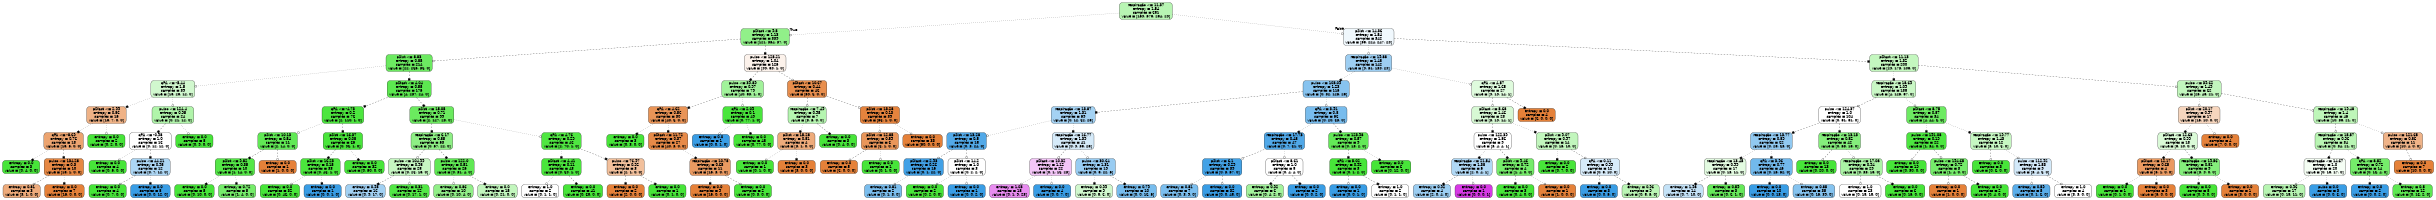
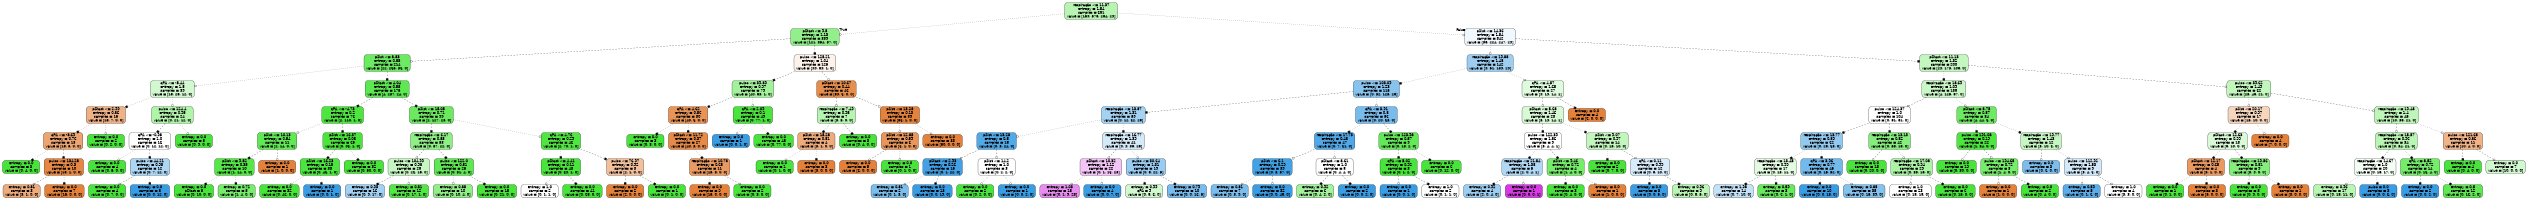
  digraph {
    node [color=black fillcolor="#47e539" fontname=helvetica shape=box style="filled, rounded"]
    edge [arrowhead=box fontname=helvetica style=dotted]
    n1 [fillcolor="#b8f5b3" label="respiração <= 11.37\nentropy = 1.54\nsamples = 681\nvalue = [159, 578, 284, 29]"]
    n2 [fillcolor="#91f089" label="pDiast <= 9.5\nentropy = 1.13\nsamples = 339\nvalue = [121, 354, 37, 0]"]
    n3 [fillcolor="#f0f8fd" label="pSist <= 14.36\nentropy = 1.54\nsamples = 342\nvalue = [38, 224, 247, 29]"]
    n4 [fillcolor="#6cea61" label="pSist <= 8.83\nentropy = 0.85\nsamples = 214\nvalue = [22, 265, 36, 0]"]
    n5 [fillcolor="#fcf2eb" label="pulso <= 125.21\nentropy = 1.04\nsamples = 125\nvalue = [99, 89, 1, 0]"]
    n6 [fillcolor="#9dcef2" label="respiração <= 19.88\nentropy = 1.48\nsamples = 142\nvalue = [9, 51, 139, 29]"]
    n7 [fillcolor="#c4f7bf" label="pDiast <= 11.13\nentropy = 1.32\nsamples = 200\nvalue = [29, 173, 108, 0]"]
    n8 [fillcolor="#d1f8ce" label="qPA <= -5.44\nentropy = 1.5\nsamples = 39\nvalue = [18, 28, 12, 0]"]
    n9 [fillcolor="#5ce850" label="pDiast <= 4.04\nentropy = 0.55\nsamples = 175\nvalue = [4, 237, 24, 0]"]
    n10 [fillcolor="#a1f29a" label="pulso <= 39.89\nentropy = 0.97\nsamples = 79\nvalue = [40, 83, 1, 0]"]
    n11 [fillcolor="#e88e4d" label="pDiast <= 10.67\nentropy = 0.44\nsamples = 46\nvalue = [59, 6, 0, 0]"]
    n12 [fillcolor="#efb286" label="pDiast <= 2.99\nentropy = 0.86\nsamples = 15\nvalue = [18, 7, 0, 0]"]
    n13 [fillcolor="#b0f4aa" label="pulso <= 124.4\nentropy = 0.95\nsamples = 24\nvalue = [0, 21, 12, 0]"]
    n14 [fillcolor="#4ce63e" label="qPA <= -4.73\nentropy = 0.2\nsamples = 76\nvalue = [2, 110, 1, 0]"]
    n15 [fillcolor="#6bea5f" label="pSist <= 15.05\nentropy = 0.71\nsamples = 99\nvalue = [2, 127, 23, 0]"]
    n16 [fillcolor="#eca470" label="qPA <= -8.69\nentropy = 0.76\nsamples = 13\nvalue = [18, 5, 0, 0]"]
    n17 [label="entropy = 0.0\nsamples = 2\nvalue = [0, 2, 0, 0]"]
    n18 [fillcolor="#ffffff" label="qPA <= -0.98\nentropy = 1.0\nsamples = 16\nvalue = [0, 12, 12, 0]"]
    n19 [label="entropy = 0.0\nsamples = 8\nvalue = [0, 9, 0, 0]"]
    n20 [label="entropy = 0.0\nsamples = 3\nvalue = [0, 4, 0, 0]"]
    n21 [fillcolor="#e68844" label="pulso <= 134.28\nentropy = 0.3\nsamples = 10\nvalue = [18, 1, 0, 0]"]
    n22 [fillcolor="#eeab7b" label="entropy = 0.81\nsamples = 3\nvalue = [3, 1, 0, 0]"]
    n23 [fillcolor="#e58139" label="entropy = 0.0\nsamples = 7\nvalue = [15, 0, 0, 0]"]
    n24 [label="entropy = 0.0\nsamples = 4\nvalue = [0, 5, 0, 0]"]
    n25 [fillcolor="#acd6f4" label="pulso <= 44.21\nentropy = 0.95\nsamples = 12\nvalue = [0, 7, 12, 0]"]
    n26 [label="entropy = 0.0\nsamples = 4\nvalue = [0, 7, 0, 0]"]
    n27 [fillcolor="#399de5" label="entropy = 0.0\nsamples = 8\nvalue = [0, 0, 12, 0]"]
    n28 [fillcolor="#61e955" label="pSist <= 10.13\nentropy = 0.54\nsamples = 11\nvalue = [2, 14, 0, 0]"]
    n29 [fillcolor="#49e53b" label="pSist <= 16.37\nentropy = 0.08\nsamples = 65\nvalue = [0, 96, 1, 0]"]
    n30 [fillcolor="#8eef85" label="respiração <= 6.17\nentropy = 0.85\nsamples = 53\nvalue = [0, 57, 22, 0]"]
    n31 [fillcolor="#4fe641" label="qPA <= 4.76\nentropy = 0.29\nsamples = 46\nvalue = [2, 70, 1, 0]"]
    n32 [fillcolor="#54e747" label="pSist <= 9.52\nentropy = 0.35\nsamples = 10\nvalue = [1, 14, 0, 0]"]
    n33 [fillcolor="#e58139" label="entropy = 0.0\nsamples = 1\nvalue = [1, 0, 0, 0]"]
    n34 [fillcolor="#4be63d" label="pSist <= 16.23\nentropy = 0.15\nsamples = 33\nvalue = [0, 46, 1, 0]"]
    n35 [label="entropy = 0.0\nsamples = 32\nvalue = [0, 50, 0, 0]"]
-   n36 [label="entropy = 0.0\nsamples = 5\nvalue = [0, 10, 0, 0]"]
+   n36 [label="entropy = 0.0\npDiast = 5\nvalue = [0, 10, 0, 0]"]
    n37 [fillcolor="#75ec6a" label="entropy = 0.72\nsamples = 5\nvalue = [1, 4, 0, 0]"]
    n38 [label="entropy = 0.0\nsamples = 32\nvalue = [0, 46, 0, 0]"]
    n39 [fillcolor="#399de5" label="entropy = 0.0\nsamples = 1\nvalue = [0, 0, 1, 0]"]
    n40 [fillcolor="#c6f7c2" label="pulso <= 104.99\nentropy = 0.98\nsamples = 28\nvalue = [0, 26, 18, 0]"]
    n41 [fillcolor="#5fe853" label="pulso <= 122.0\nentropy = 0.51\nsamples = 25\nvalue = [0, 31, 4, 0]"]
    n42 [fillcolor="#4ae53c" label="pDiast <= 4.41\nentropy = 0.11\nsamples = 43\nvalue = [0, 69, 1, 0]"]
    n43 [fillcolor="#f2c09c" label="pulso <= 76.97\nentropy = 0.92\nsamples = 3\nvalue = [2, 1, 0, 0]"]
    n44 [fillcolor="#a2d1f3" label="entropy = 0.93\nsamples = 16\nvalue = [0, 9, 17, 0]"]
    n45 [fillcolor="#52e745" label="entropy = 0.31\nsamples = 12\nvalue = [0, 17, 1, 0]"]
-   n46 [fillcolor="#91ef88" label="entropy = 0.86\nsamples = 10\nvalue = [0, 10, 4, 0]"]
-   n47 [fillcolor="#c2f6bd" label="entropy = 0.0\nsamples = 15\nvalue = [0, 21, 0, 0]"]
+   n46 [fillcolor="#91ef88" label="entropy = 0.85\nsamples = 10\nvalue = [0, 10, 4, 0]"]
+   n47 [label="entropy = 0.0\nsamples = 15\nvalue = [0, 21, 0, 0]"]
    n48 [fillcolor="#ffffff" label="entropy = 1.0\nsamples = 2\nvalue = [0, 1, 1, 0]"]
    n49 [label="entropy = 0.0\nsamples = 41\nvalue = [0, 68, 0, 0]"]
    n50 [fillcolor="#e58139" label="entropy = 0.0\nsamples = 2\nvalue = [2, 0, 0, 0]"]
    n51 [label="entropy = 0.0\nsamples = 1\nvalue = [0, 1, 0, 0]"]
    n52 [fillcolor="#e99457" label="qPA <= 4.62\nentropy = 0.56\nsamples = 30\nvalue = [40, 6, 0, 0]"]
    n53 [fillcolor="#49e53c" label="qPA <= 2.09\nentropy = 0.1\nsamples = 49\nvalue = [0, 77, 1, 0]"]
    n54 [fillcolor="#b5f5b0" label="respiração <= 7.49\nentropy = 0.95\nsamples = 7\nvalue = [3, 5, 0, 0]"]
    n55 [fillcolor="#e5833d" label="pSist <= 13.28\nentropy = 0.13\nsamples = 39\nvalue = [56, 1, 0, 0]"]
    n56 [label="entropy = 0.0\nsamples = 3\nvalue = [0, 3, 0, 0]"]
    n57 [fillcolor="#e78a48" label="pDiast <= 11.72\nentropy = 0.37\nsamples = 27\nvalue = [40, 3, 0, 0]"]
    n58 [fillcolor="#399de5" label="entropy = 0.0\nsamples = 1\nvalue = [0, 0, 1, 0]"]
    n59 [label="entropy = 0.0\nsamples = 48\nvalue = [0, 77, 0, 0]"]
    n60 [fillcolor="#ea9a61" label="respiração <= 10.78\nentropy = 0.65\nsamples = 11\nvalue = [15, 3, 0, 0]"]
    n61 [fillcolor="#e58139" label="entropy = 0.0\nsamples = 9\nvalue = [15, 0, 0, 0]"]
    n62 [label="entropy = 0.0\nsamples = 2\nvalue = [0, 3, 0, 0]"]
    n63 [fillcolor="#eeab7b" label="pSist <= 15.28\nentropy = 0.81\nsamples = 4\nvalue = [3, 1, 0, 0]"]
    n64 [label="entropy = 0.0\nsamples = 3\nvalue = [0, 4, 0, 0]"]
    n65 [fillcolor="#e9965a" label="pSist <= 12.85\nentropy = 0.59\nsamples = 6\nvalue = [6, 1, 0, 0]"]
    n66 [fillcolor="#e58139" label="entropy = 0.0\nsamples = 33\nvalue = [50, 0, 0, 0]"]
    n67 [label="entropy = 0.0\nsamples = 1\nvalue = [0, 1, 0, 0]"]
    n68 [fillcolor="#e58139" label="entropy = 0.0\nsamples = 3\nvalue = [3, 0, 0, 0]"]
    n69 [fillcolor="#e58139" label="entropy = 0.0\nsamples = 5\nvalue = [6, 0, 0, 0]"]
    n70 [label="entropy = 0.0\nsamples = 1\nvalue = [0, 1, 0, 0]"]
    n71 [fillcolor="#87c3ef" label="pulso <= 103.09\nentropy = 1.23\nsamples = 115\nvalue = [0, 32, 125, 28]"]
    n72 [fillcolor="#dffbdd" label="qPA <= 4.57\nentropy = 1.65\nsamples = 27\nvalue = [9, 19, 14, 1]"]
    n73 [fillcolor="#c9f7c5" label="respiração <= 18.69\nentropy = 1.09\nsamples = 138\nvalue = [4, 125, 87, 0]"]
    n74 [fillcolor="#c2f6bd" label="pulso <= 39.62\nentropy = 1.49\nsamples = 62\nvalue = [25, 48, 21, 0]"]
    n75 [fillcolor="#a4d2f3" label="respiração <= 13.87\nentropy = 1.31\nsamples = 59\nvalue = [0, 12, 62, 28]"]
    n76 [fillcolor="#78bced" label="qPA <= 3.91\nentropy = 0.8\nsamples = 56\nvalue = [0, 20, 63, 0]"]
    n77 [fillcolor="#d7f9d4" label="pDiast <= 5.68\nentropy = 1.46\nsamples = 23\nvalue = [3, 19, 14, 1]"]
    n78 [fillcolor="#e58139" label="entropy = 0.0\nsamples = 4\nvalue = [6, 0, 0, 0]"]
    n79 [fillcolor="#52a9e8" label="pSist <= 13.28\nentropy = 0.5\nsamples = 18\nvalue = [0, 3, 24, 0]"]
    n80 [fillcolor="#d5eaf9" label="respiração <= 16.77\nentropy = 1.39\nsamples = 41\nvalue = [0, 9, 38, 28]"]
    n81 [fillcolor="#50a8e8" label="respiração <= 17.73\nentropy = 0.48\nsamples = 47\nvalue = [0, 7, 61, 0]"]
    n82 [fillcolor="#63e957" label="pulso <= 123.98\nentropy = 0.57\nsamples = 9\nvalue = [0, 13, 2, 0]"]
    n83 [fillcolor="#42a1e6" label="pDiast <= 2.93\nentropy = 0.26\nsamples = 15\nvalue = [0, 1, 22, 0]"]
    n84 [fillcolor="#ffffff" label="pSist <= 14.2\nentropy = 1.0\nsamples = 3\nvalue = [0, 2, 2, 0]"]
    n85 [fillcolor="#f3c5f7" label="pDiast <= 10.32\nentropy = 1.12\nsamples = 22\nvalue = [0, 1, 16, 23]"]
    n86 [fillcolor="#98ccf2" label="pulso <= 30.64\nentropy = 1.31\nsamples = 19\nvalue = [0, 8, 22, 5]"]
    n87 [fillcolor="#7bbeee" label="entropy = 0.81\nsamples = 2\nvalue = [0, 1, 3, 0]"]
+   n88 [fillcolor="#399de5" label="entropy = 0.0\nsamples = 13\nvalue = [0, 0, 19, 0]"]
    n89 [label="entropy = 0.0\nsamples = 2\nvalue = [0, 2, 0, 0]"]
    n90 [fillcolor="#399de5" label="entropy = 0.0\nsamples = 1\nvalue = [0, 0, 2, 0]"]
    n91 [fillcolor="#e88cf0" label="entropy = 1.03\nsamples = 18\nvalue = [0, 1, 9, 23]"]
    n92 [fillcolor="#399de5" label="entropy = 0.0\nsamples = 4\nvalue = [0, 0, 7, 0]"]
-   n93 [fillcolor="#d1f8ce" label="entropy = 0.99\nsamples = 9\nvalue = [0, 8, 6, 0]"]
+   n93 [fillcolor="#d1f8ce" label="entropy = 0.99\nqPA = 9\nvalue = [0, 8, 6, 0]"]
    n94 [fillcolor="#77bced" label="entropy = 0.79\nsamples = 10\nvalue = [0, 0, 16, 5]"]
    n95 [fillcolor="#43a2e6" label="pSist <= 6.1\nentropy = 0.29\nsamples = 39\nvalue = [0, 3, 57, 0]"]
    n96 [fillcolor="#ffffff" label="pDiast <= 8.61\nentropy = 1.0\nsamples = 8\nvalue = [0, 4, 4, 0]"]
    n97 [label="qPA <= 5.02\nentropy = 0.92\nsamples = 3\nvalue = [0, 1, 2, 0]"]
    n98 [label="entropy = 0.0\nsamples = 6\nvalue = [0, 12, 0, 0]"]
    n99 [fillcolor="#7bbeee" label="entropy = 0.81\nsamples = 7\nvalue = [0, 3, 9, 0]"]
    n100 [fillcolor="#399de5" label="entropy = 0.0\nsamples = 32\nvalue = [0, 0, 48, 0]"]
    n101 [fillcolor="#a3f29c" label="entropy = 0.92\nsamples = 6\nvalue = [0, 4, 2, 0]"]
    n102 [fillcolor="#399de5" label="entropy = 0.0\nsamples = 2\nvalue = [0, 0, 2, 0]"]
    n103 [fillcolor="#399de5" label="entropy = 0.0\nsamples = 1\nvalue = [0, 0, 1, 0]"]
    n104 [fillcolor="#ffffff" label="entropy = 1.0\nsamples = 2\nvalue = [0, 1, 1, 0]"]
    n105 [fillcolor="#ffffff" label="pulso <= 122.39\nentropy = 1.86\nsamples = 9\nvalue = [3, 4, 4, 1]"]
    n106 [fillcolor="#c2f6bd" label="pSist <= 9.07\nentropy = 0.97\nsamples = 14\nvalue = [0, 15, 10, 0]"]
    n107 [fillcolor="#b0d8f5" label="respiração <= 21.54\nentropy = 1.38\nsamples = 5\nvalue = [2, 0, 4, 1]"]
    n108 [fillcolor="#75ec6a" label="pSist <= 9.46\nentropy = 0.72\nsamples = 4\nvalue = [1, 4, 0, 0]"]
    n109 [label="entropy = 0.0\nsamples = 2\nvalue = [0, 7, 0, 0]"]
    n110 [fillcolor="#d7ebfa" label="qPA <= 0.11\nentropy = 0.99\nsamples = 12\nvalue = [0, 8, 10, 0]"]
    n111 [fillcolor="#9ccef2" label="entropy = 0.92\nsamples = 4\nvalue = [2, 0, 4, 0]"]
    n112 [fillcolor="#d739e5" label="entropy = 0.0\nsamples = 1\nvalue = [0, 0, 0, 1]"]
    n113 [label="entropy = 0.0\nsamples = 3\nvalue = [0, 4, 0, 0]"]
    n114 [fillcolor="#e58139" label="entropy = 0.0\nsamples = 1\nvalue = [1, 0, 0, 0]"]
    n115 [fillcolor="#399de5" label="entropy = 0.0\nsamples = 3\nvalue = [0, 0, 5, 0]"]
    n116 [fillcolor="#baf5b5" label="entropy = 0.96\nsamples = 9\nvalue = [0, 8, 5, 0]"]
    n117 [fillcolor="#ffffff" label="pulso <= 124.37\nentropy = 1.0\nsamples = 104\nvalue = [0, 81, 81, 0]"]
    n118 [fillcolor="#6dea62" label="pDiast <= 8.75\nentropy = 0.87\nsamples = 34\nvalue = [4, 44, 6, 0]"]
    n119 [fillcolor="#f6d5bd" label="pSist <= 20.17\nentropy = 0.97\nsamples = 17\nvalue = [15, 10, 0, 0]"]
    n120 [fillcolor="#bef6b9" label="respiração <= 19.48\nentropy = 1.4\nsamples = 45\nvalue = [10, 38, 21, 0]"]
    n121 [fillcolor="#91c9f1" label="respiração <= 13.77\nentropy = 0.89\nsamples = 62\nvalue = [0, 28, 63, 0]"]
    n122 [fillcolor="#85ee7c" label="respiração <= 13.13\nentropy = 0.82\nsamples = 42\nvalue = [0, 53, 18, 0]"]
    n123 [fillcolor="#4ce63f" label="pulso <= 191.08\nentropy = 0.19\nsamples = 22\nvalue = [1, 34, 0, 0]"]
    n124 [fillcolor="#c6f7c2" label="respiração <= 19.77\nentropy = 1.43\nsamples = 12\nvalue = [3, 10, 6, 0]"]
    n125 [fillcolor="#e3fbe1" label="respiração <= 13.45\nentropy = 0.99\nsamples = 17\nvalue = [0, 13, 11, 0]"]
    n126 [fillcolor="#72b9ec" label="qPA <= 3.96\nentropy = 0.77\nsamples = 45\nvalue = [0, 15, 52, 0]"]
    n127 [label="entropy = 0.0\nsamples = 13\nvalue = [0, 20, 0, 0]"]
    n128 [fillcolor="#abf3a5" label="respiração <= 17.08\nentropy = 0.94\nsamples = 29\nvalue = [0, 33, 18, 0]"]
    n129 [fillcolor="#c4e2f7" label="entropy = 1.98\nsamples = 14\nvalue = [0, 7, 10, 0]"]
    n130 [fillcolor="#66e95a" label="entropy = 0.59\nsamples = 3\nvalue = [0, 6, 1, 0]"]
    n131 [fillcolor="#399de5" label="entropy = 0.0\nsamples = 10\nvalue = [0, 0, 13, 0]"]
    n132 [fillcolor="#85c3ef" label="entropy = 0.85\nsamples = 35\nvalue = [0, 15, 39, 0]"]
    n133 [fillcolor="#ffffff" label="entropy = 1.0\nsamples = 23\nvalue = [0, 18, 18, 0]"]
    n134 [label="entropy = 0.0\nsamples = 6\nvalue = [0, 15, 0, 0]"]
    n135 [label="entropy = 0.0\nsamples = 19\nvalue = [0, 30, 0, 0]"]
    n136 [fillcolor="#75ec6a" label="pulso <= 194.65\nentropy = 0.72\nsamples = 3\nvalue = [1, 4, 0, 0]"]
-   n137 [label="entropy = 0.0\nsamples = 3\nvalue = [0, 6, 0, 0]"]
+   n137 [fillcolor="#7bbeee" label="entropy = 0.0\nsamples = 3\nvalue = [0, 6, 0, 0]"]
    n138 [fillcolor="#d3e9f9" label="pulso <= 112.92\nentropy = 1.53\nsamples = 9\nvalue = [3, 4, 6, 0]"]
    n139 [fillcolor="#e58139" label="entropy = 0.0\nsamples = 1\nvalue = [1, 0, 0, 0]"]
    n140 [label="entropy = 0.0\nsamples = 2\nvalue = [0, 4, 0, 0]"]
    n141 [fillcolor="#5aade9" label="entropy = 0.59\nsamples = 5\nvalue = [0, 1, 6, 0]"]
    n142 [fillcolor="#ffffff" label="entropy = 1.0\nsamples = 4\nvalue = [3, 3, 0, 0]"]
    n143 [fillcolor="#dafad7" label="pDiast <= 12.63\nentropy = 0.99\nsamples = 13\nvalue = [8, 10, 0, 0]"]
    n144 [fillcolor="#e58139" label="entropy = 0.0\nsamples = 4\nvalue = [7, 0, 0, 0]"]
    n145 [fillcolor="#b9f5b3" label="respiração <= 15.57\nentropy = 0.96\nsamples = 34\nvalue = [0, 34, 21, 0]"]
    n146 [fillcolor="#efb388" label="pulso <= 121.65\nentropy = 0.86\nsamples = 11\nvalue = [10, 4, 0, 0]"]
    n147 [fillcolor="#ea9a61" label="pDiast <= 12.17\nentropy = 0.65\nsamples = 4\nvalue = [5, 1, 0, 0]"]
    n148 [fillcolor="#84ee7b" label="respiração <= 19.56\nentropy = 0.81\nsamples = 9\nvalue = [3, 9, 0, 0]"]
    n149 [label="entropy = 0.0\nsamples = 1\nvalue = [0, 1, 0, 0]"]
    n150 [fillcolor="#e58139" label="entropy = 0.0\nsamples = 3\nvalue = [5, 0, 0, 0]"]
    n151 [label="entropy = 0.0\nsamples = 8\nvalue = [0, 9, 0, 0]"]
    n152 [fillcolor="#e58139" label="entropy = 0.0\nsamples = 1\nvalue = [3, 0, 0, 0]"]
    n153 [fillcolor="#f5fef4" label="respiração <= 14.67\nentropy = 1.0\nsamples = 20\nvalue = [0, 18, 17, 0]"]
    n154 [fillcolor="#75ec6a" label="qPA <= 8.52\nentropy = 0.72\nsamples = 14\nvalue = [0, 16, 4, 0]"]
-   n156 [fillcolor="#e58139" label="entropy = 0.0\nsamples = 7\nvalue = [10, 0, 0, 0]"]
+   n155 [label="entropy = 0.0\nsamples = 4\nvalue = [0, 4, 0, 0]"]
+   n156 [fillcolor="#d1f8ce" label="entropy = 0.0\nsamples = 7\nvalue = [10, 0, 0, 0]"]
    n157 [fillcolor="#b7f5b2" label="entropy = 0.96\nsamples = 17\nvalue = [0, 18, 11, 0]"]
    n158 [fillcolor="#399de5" label="pulso = 0.0\nsamples = 3\nvalue = [0, 0, 6, 0]"]
    n159 [fillcolor="#399de5" label="entropy = 0.0\nsamples = 2\nvalue = [0, 0, 2, 0]"]
    n160 [fillcolor="#5ee852" label="entropy = 0.5\nsamples = 12\nvalue = [0, 16, 2, 0]"]
    n1 -> n2 [arrowhead=odot headlabel=True labelangle=45 labeldistance=2.5]
    n1 -> n3 [arrowhead=odot headlabel=False labelangle=-45 labeldistance=2.5]
    n2 -> n4 [arrowhead=odot style=dashed]
    n2 -> n5 [style=dashed]
    n3 -> n6 [arrowhead=odot]
    n3 -> n7 [style=dashed]
    n4 -> n8 [arrowhead=odot]
    n4 -> n9 [style=dashed]
    n5 -> n10 [style=dashed]
    n5 -> n11 [arrowhead=odot style=dashed]
    n6 -> n71
    n6 -> n72 [arrowhead=odot]
    n7 -> n73
    n7 -> n74 [arrowhead=odot style=dashed]
    n8 -> n12
    n8 -> n13 [arrowhead=odot]
    n9 -> n14 [style=dashed]
    n9 -> n15 [style=dashed]
    n10 -> n52 [style=dashed]
    n10 -> n53 [arrowhead=odot]
    n11 -> n54 [arrowhead=odot style=dashed]
    n11 -> n55 [arrowhead=odot style=dashed]
    n12 -> n16
    n12 -> n17 [arrowhead=odot]
    n13 -> n18 [style=dashed]
    n13 -> n19 [arrowhead=odot]
    n14 -> n28 [arrowhead=odot]
    n14 -> n29 [style=dashed]
    n15 -> n30 [style=dashed]
    n15 -> n31 [arrowhead=odot]
    n16 -> n20
    n16 -> n21 [style=dashed]
    n18 -> n24 [arrowhead=odot]
    n18 -> n25 [style=dashed]
    n21 -> n22 [arrowhead=odot style=dashed]
    n21 -> n23
    n25 -> n26 [arrowhead=odot style=dashed]
    n25 -> n27
    n28 -> n32 [style=dashed]
    n28 -> n33 [arrowhead=odot style=dashed]
    n29 -> n34 [style=dashed]
    n29 -> n35
    n30 -> n40 [arrowhead=odot style=dashed]
    n30 -> n41 [style=dashed]
    n31 -> n42
    n31 -> n43 [style=dashed]
    n32 -> n36
    n32 -> n37
    n34 -> n38 [arrowhead=odot]
    n34 -> n39
    n40 -> n44 [style=dashed]
    n40 -> n45 [arrowhead=odot]
    n41 -> n46 [arrowhead=odot]
    n41 -> n47 [style=dashed]
    n42 -> n48 [arrowhead=odot]
    n42 -> n49 [style=dashed]
    n43 -> n50 [style=dashed]
    n43 -> n51 [style=dashed]
    n52 -> n56
    n52 -> n57
    n53 -> n58 [arrowhead=odot]
    n53 -> n59
    n54 -> n63
    n54 -> n64 [style=dashed]
    n55 -> n65 [arrowhead=odot]
    n55 -> n66 [arrowhead=odot]
    n57 -> n60
    n60 -> n61
    n60 -> n62 [arrowhead=odot style=dashed]
    n63 -> n67 [arrowhead=odot]
    n63 -> n68
    n65 -> n69 [arrowhead=odot style=dashed]
    n65 -> n70 [arrowhead=odot]
    n71 -> n75 [style=dashed]
    n71 -> n76 [arrowhead=odot]
    n72 -> n77 [arrowhead=odot style=dashed]
    n72 -> n78 [style=dashed]
    n73 -> n117 [arrowhead=odot style=dashed]
    n73 -> n118 [arrowhead=odot]
    n74 -> n119 [arrowhead=odot]
    n74 -> n120 [arrowhead=odot style=dashed]
    n75 -> n79 [arrowhead=odot]
    n75 -> n80
    n76 -> n81
    n76 -> n82 [style=dashed]
    n77 -> n105 [style=dashed]
    n77 -> n106
    n79 -> n83 [arrowhead=odot style=dashed]
    n79 -> n84 [arrowhead=odot style=dashed]
    n80 -> n85 [arrowhead=odot style=dashed]
    n80 -> n86 [arrowhead=odot]
    n81 -> n95 [arrowhead=odot style=dashed]
    n81 -> n96 [arrowhead=odot]
    n82 -> n97 [style=dashed]
    n82 -> n98
    n83 -> n87 [arrowhead=odot]
+   n83 -> n88 [style=dashed]
    n84 -> n89 [arrowhead=odot]
    n84 -> n90 [arrowhead=odot]
    n85 -> n91 [arrowhead=odot]
    n85 -> n92 [arrowhead=odot]
    n86 -> n93
    n86 -> n94 [style=dashed]
    n95 -> n99 [arrowhead=odot]
    n95 -> n100 [arrowhead=odot style=dashed]
    n96 -> n101 [style=dashed]
    n96 -> n102 [style=dashed]
    n97 -> n103 [arrowhead=odot style=dashed]
    n97 -> n104 [style=dashed]
    n105 -> n107
    n105 -> n108 [style=dashed]
    n106 -> n109
    n106 -> n110 [arrowhead=odot style=dashed]
    n107 -> n111 [style=dashed]
    n107 -> n112 [arrowhead=odot]
    n108 -> n113 [style=dashed]
    n108 -> n114 [arrowhead=odot]
    n110 -> n115 [style=dashed]
    n110 -> n116 [style=dashed]
    n117 -> n121 [style=dashed]
    n117 -> n122 [style=dashed]
    n118 -> n123
    n118 -> n124
    n119 -> n143
    n119 -> n144 [arrowhead=odot]
    n120 -> n145 [arrowhead=odot style=dashed]
    n120 -> n146 [arrowhead=odot]
    n121 -> n125
    n121 -> n126
    n122 -> n127 [arrowhead=odot style=dashed]
    n122 -> n128 [arrowhead=odot]
    n123 -> n135 [arrowhead=odot style=dashed]
    n123 -> n136 [arrowhead=odot style=dashed]
    n124 -> n137 [arrowhead=odot style=dashed]
    n124 -> n138 [arrowhead=odot]
    n125 -> n129 [style=dashed]
    n125 -> n130 [style=dashed]
    n126 -> n131
    n126 -> n132 [arrowhead=odot]
    n128 -> n133 [arrowhead=odot style=dashed]
    n128 -> n134 [style=dashed]
    n136 -> n139 [arrowhead=odot style=dashed]
    n136 -> n140 [style=dashed]
    n138 -> n141 [arrowhead=odot]
    n138 -> n142 [arrowhead=odot style=dashed]
    n143 -> n147
    n143 -> n148 [style=dashed]
    n145 -> n153 [style=dashed]
    n145 -> n154
+   n146 -> n155 [style=dashed]
    n146 -> n156 [arrowhead=odot style=dashed]
    n147 -> n149
    n147 -> n150 [style=dashed]
    n148 -> n151 [style=dashed]
    n148 -> n152
    n153 -> n157 [arrowhead=odot]
    n153 -> n158
    n154 -> n159 [style=dashed]
    n154 -> n160
  }
